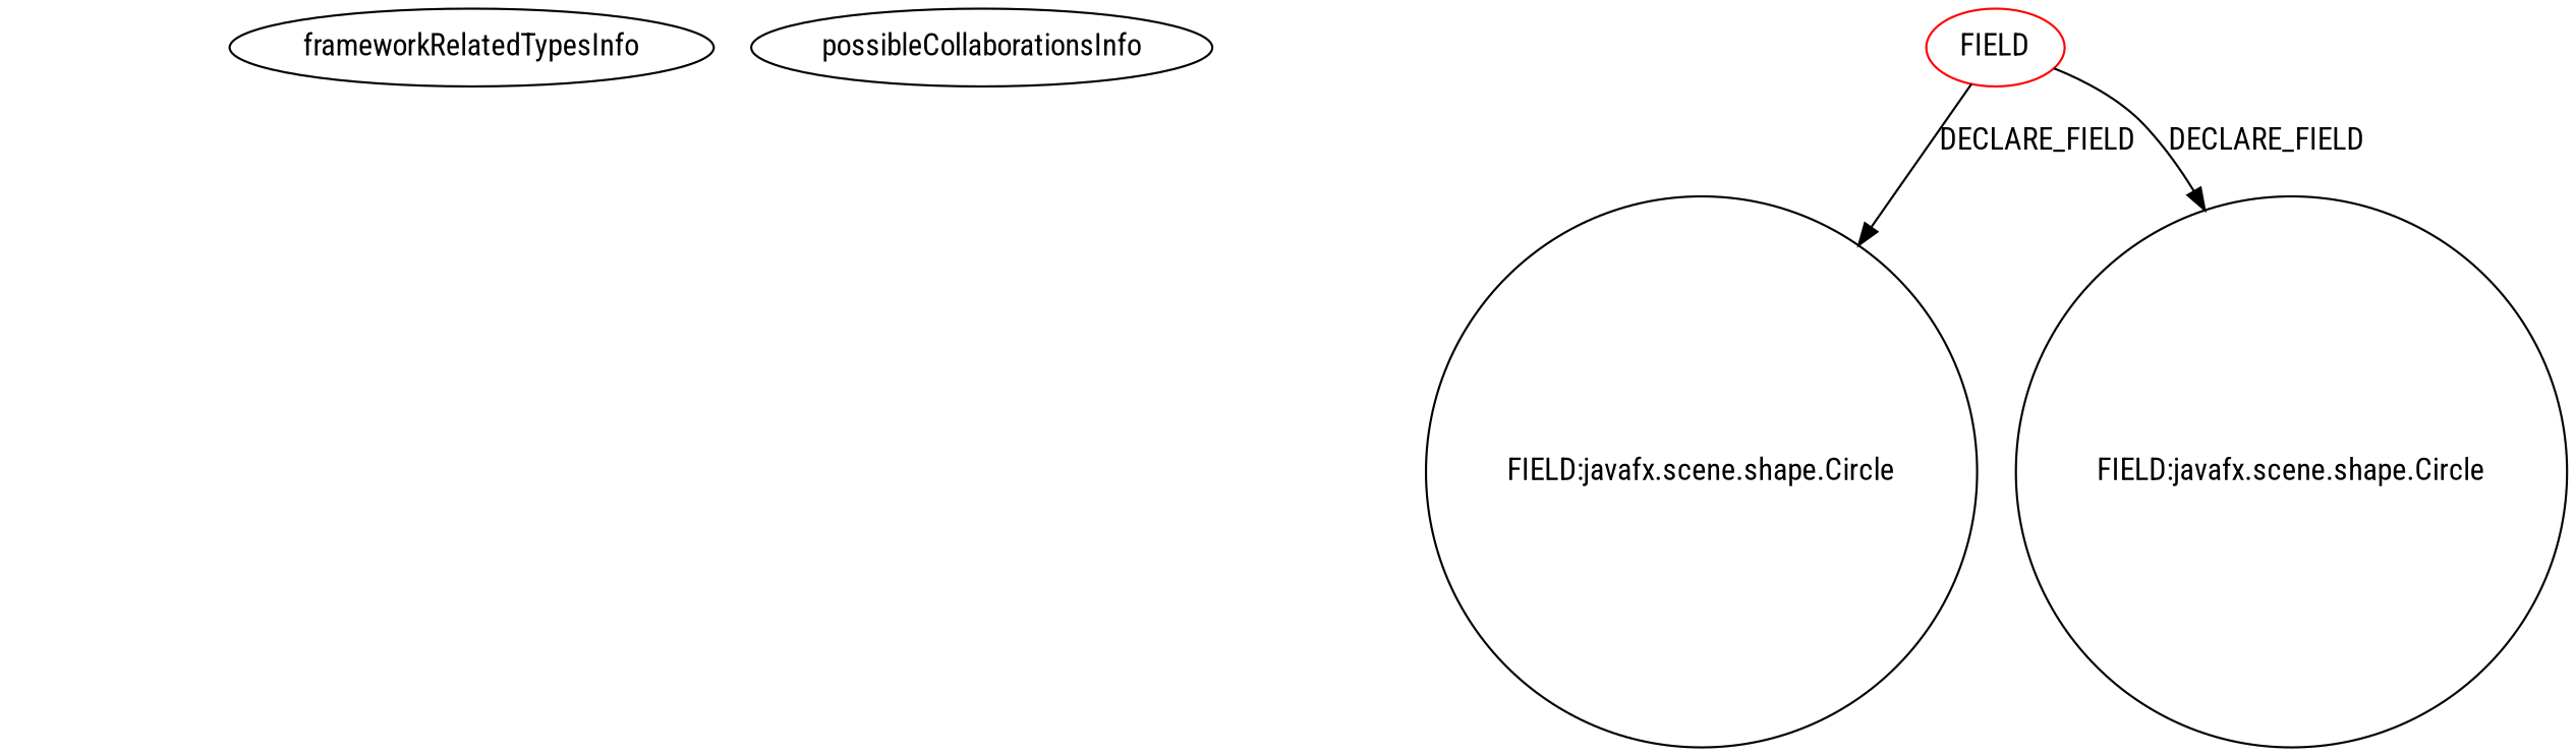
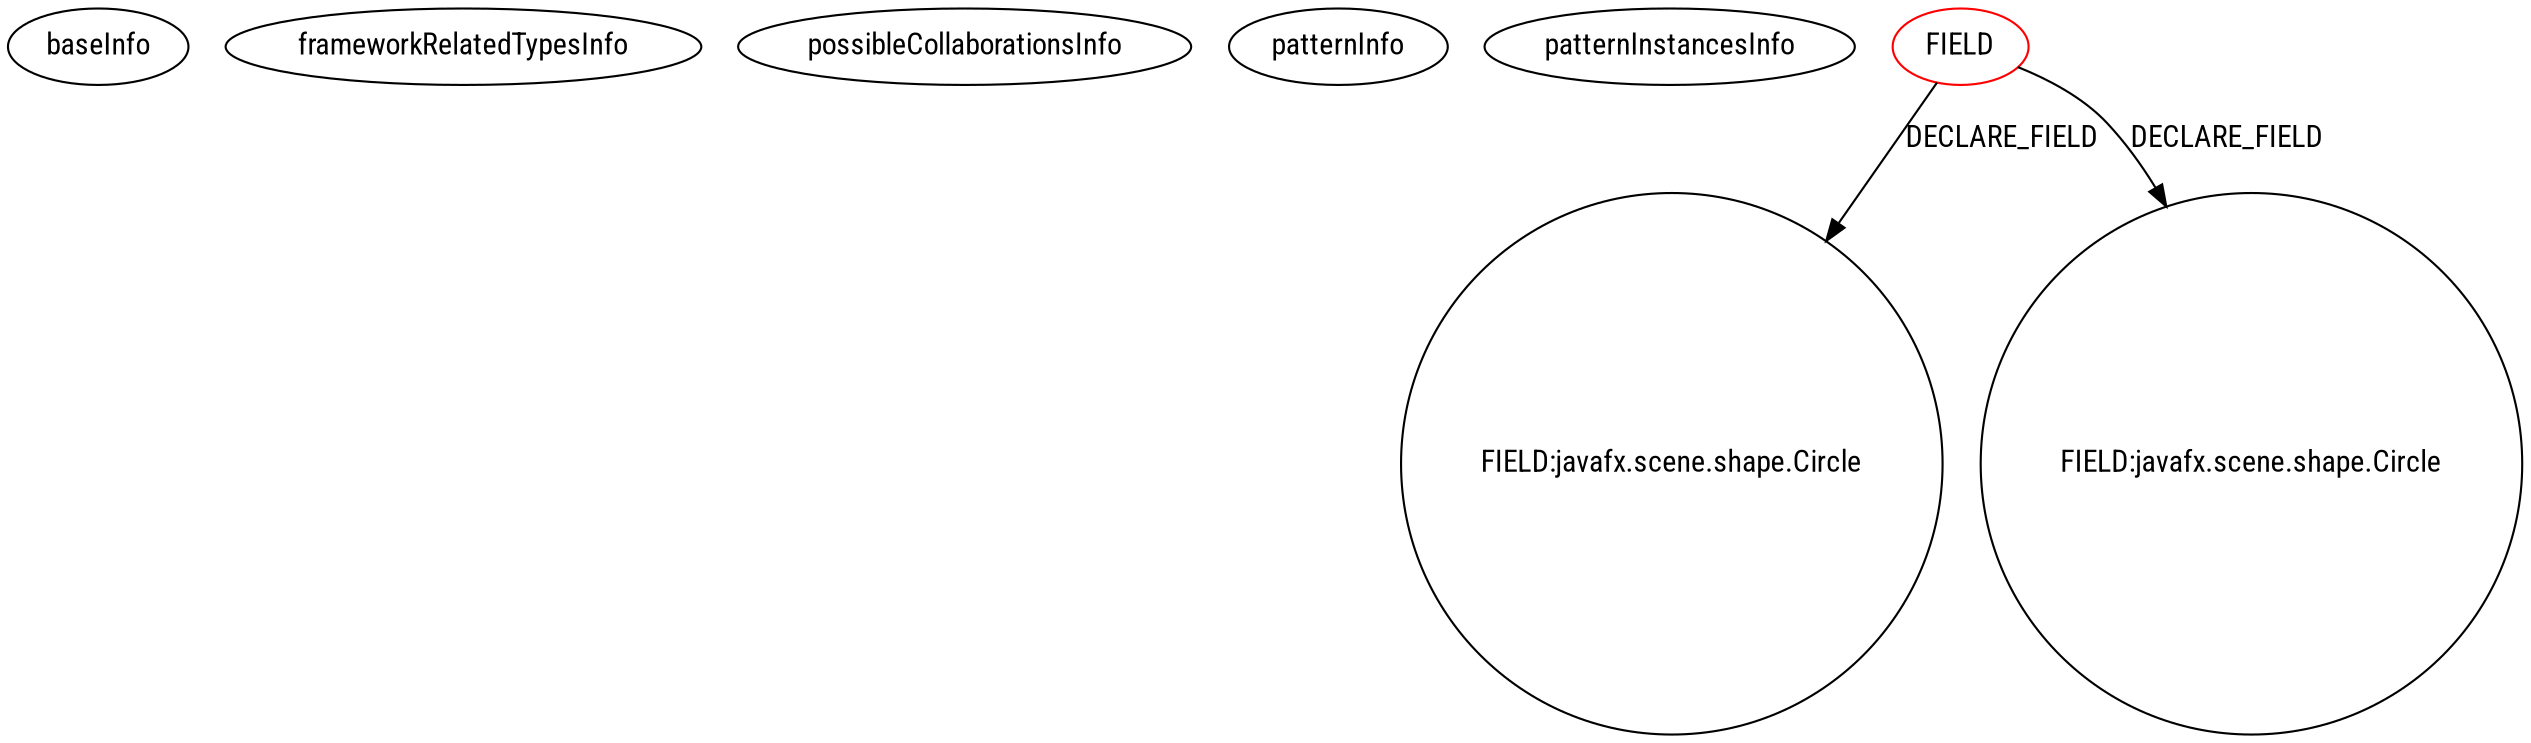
  digraph {
    fontname="Roboto Condensed"
    node [fontname="Roboto Condensed"]
    edge [fontname="Roboto Condensed"]
+   baseInfo [category=pattern graphId=1472 isAnonymous=false possibleRelation=false]
    frameworkRelatedTypesInfo
    possibleCollaborationsInfo
+   patternInfo [frequency=4.0 patternRootClient=0]
+   patternInstancesInfo [0="MrLoNee-RadialFx~/MrLoNee-RadialFx/RadialFx-master/src/com/mrlonee/radialfx/moviemenu/RadialMovieMenu.java~RadialMovieMenu~969" 1="AMITCCILGITHUB-Contacts~/AMITCCILGITHUB-Contacts/Contacts-master/Contacts/src/org/apandey/preloader/Loading.java~Loading~34" 2="MrLoNee-RadialFx~/MrLoNee-RadialFx/RadialFx-master/src/com/mrlonee/radialfx/thermostat/NestNoCss.java~NestNoCss~985" 3="MrLoNee-RadialFx~/MrLoNee-RadialFx/RadialFx-master/src/com/mrlonee/radialfx/thermostat/Nest.java~Nest~992"]
    n6 [isFrameworkType=false label="FIELD:javafx.scene.shape.Circle" shape=circle vertexType=FIELD_DECLARATION]
    n7 [color=red isFrameworkType=false label=FIELD vertexType=ROOT_CLIENT_CLASS_DECLARATION]
    n8 [isFrameworkType=false label="FIELD:javafx.scene.shape.Circle" shape=circle vertexType=FIELD_DECLARATION]
    n7 -> n6 [label=DECLARE_FIELD]
    n7 -> n8 [label=DECLARE_FIELD]
  }
